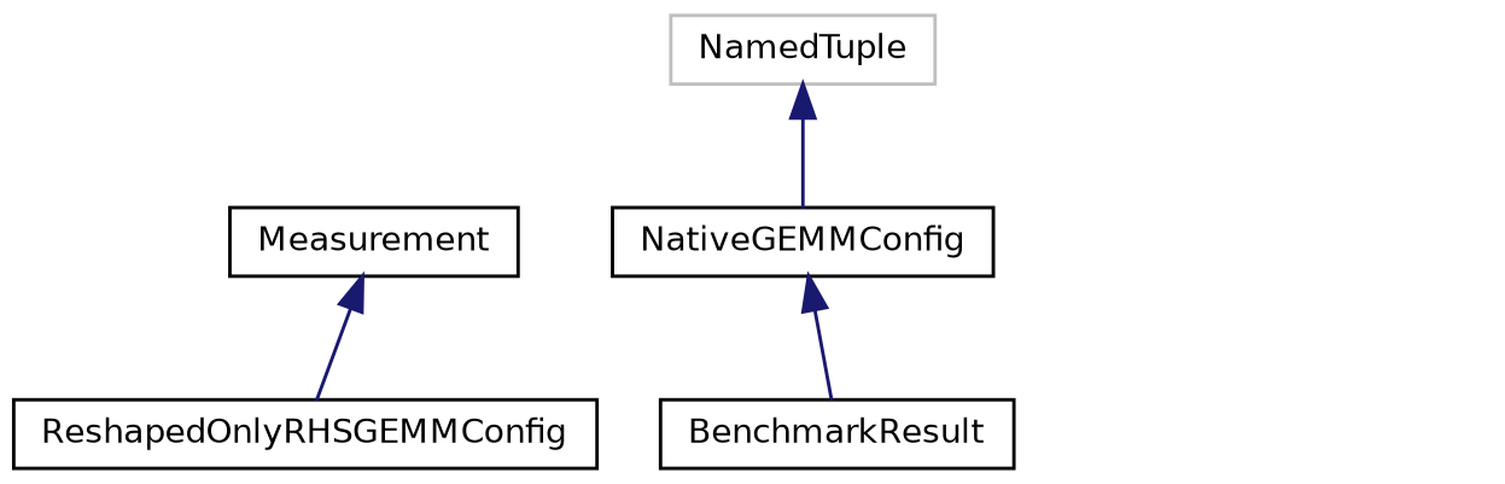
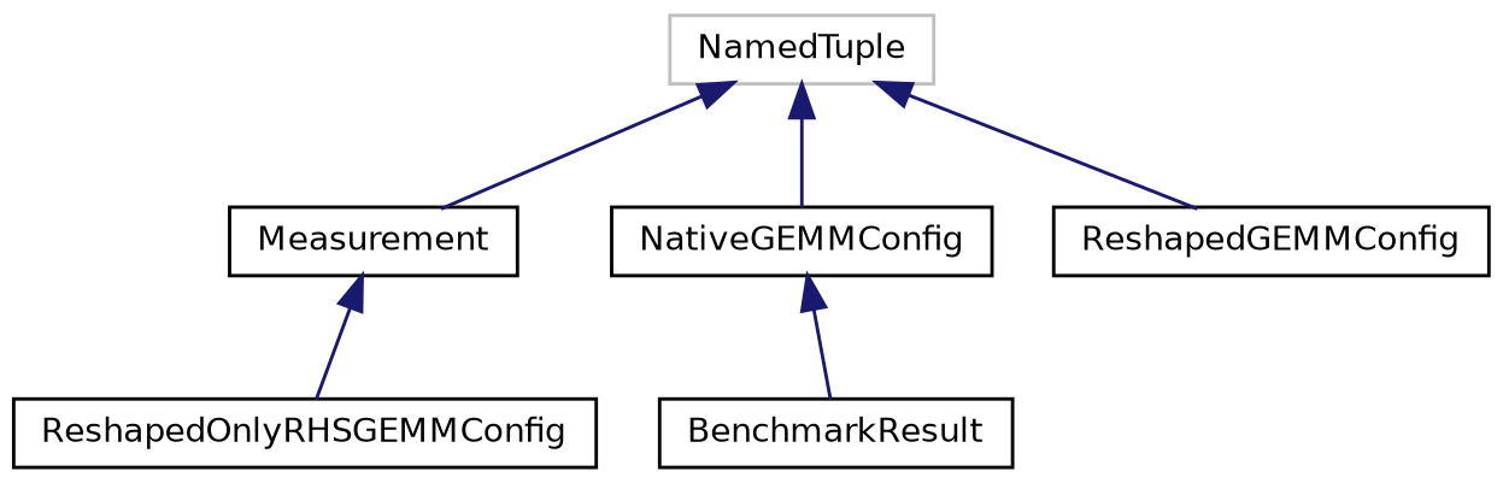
  digraph {
    rankdir=TB
    node [color=black fillcolor=white fontname=Helvetica fontsize=10 shape=record style=filled]
    edge [color=midnightblue dir=back fontname=Helvetica fontsize=10 labelfontname=Helvetica labelfontsize=10 style=solid]
    n1 [color=grey75 height=0.2 label=NamedTuple width=0.4]
    n2 [height=0.2 label=Measurement width=0.4]
    n3 [height=0.2 label=NativeGEMMConfig width=0.4]
+   n4 [height=0.2 label=ReshapedGEMMConfig width=0.4]
    n5 [height=0.2 label=BenchmarkResult width=0.4]
    n6 [height=0.2 label=ReshapedOnlyRHSGEMMConfig width=0.4]
+   n1 -> n2
    n1 -> n3
+   n1 -> n4
    n2 -> n6
    n3 -> n5
  }
